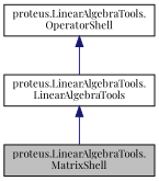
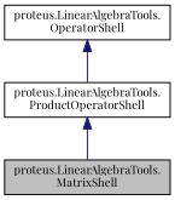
  digraph {
    fontname="Playfair Display"
    node [color=black fillcolor=white fontname="Playfair Display" fontsize=10 shape=record style=filled]
    edge [color=midnightblue dir=back fontname="Playfair Display" fontsize=10 labelfontname=Helvetica labelfontsize=10 style=solid]
    n1 [fillcolor=grey75 fontcolor=black height=0.2 label="proteus.LinearAlgebraTools.\lMatrixShell" width=0.4]
-   n2 [height=0.2 label="proteus.LinearAlgebraTools.\lLinearAlgebraTools" width=0.4]
+   n2 [height=0.2 label="proteus.LinearAlgebraTools.\lProductOperatorShell" width=0.4]
    n3 [height=0.2 label="proteus.LinearAlgebraTools.\lOperatorShell" width=0.4]
    n2 -> n1
    n3 -> n2
  }
